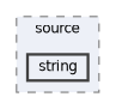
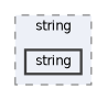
  digraph {
    compound=true
    rankdir=LR
    n1 [color=grey25 fillcolor="#edf0f7" fontname=Helvetica fontsize=10 height=0.2 label=string shape=box style="filled,bold" width=0.4]
    subgraph cluster_1 {
      bgcolor="#edf0f7"
      fontname=Helvetica
      fontsize=10
-     label=source
+     label=string
      pencolor=grey50
      style="filled,dashed"
      n1
    }
  }
